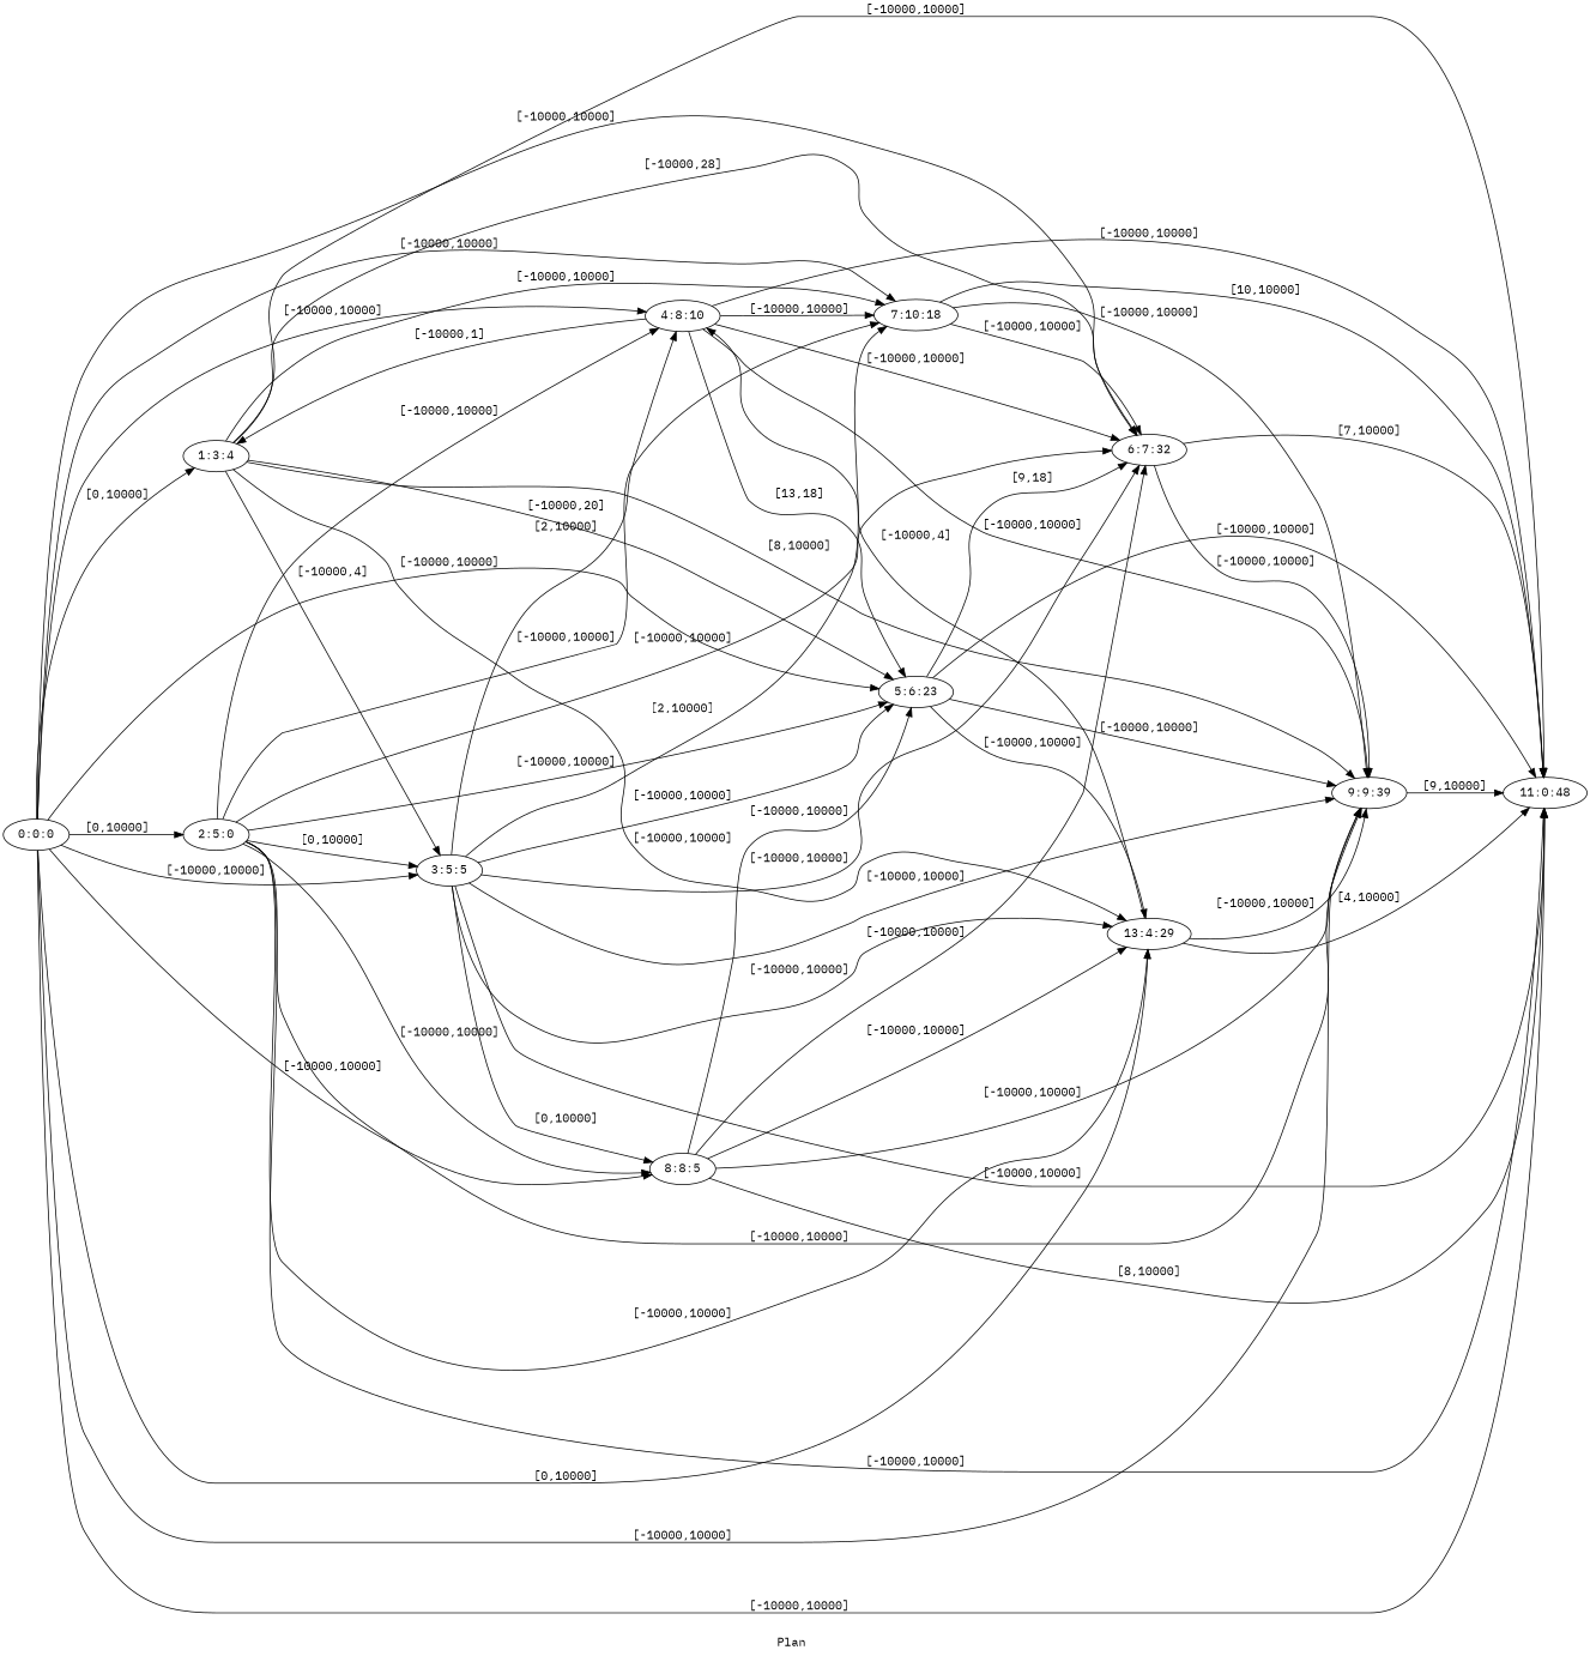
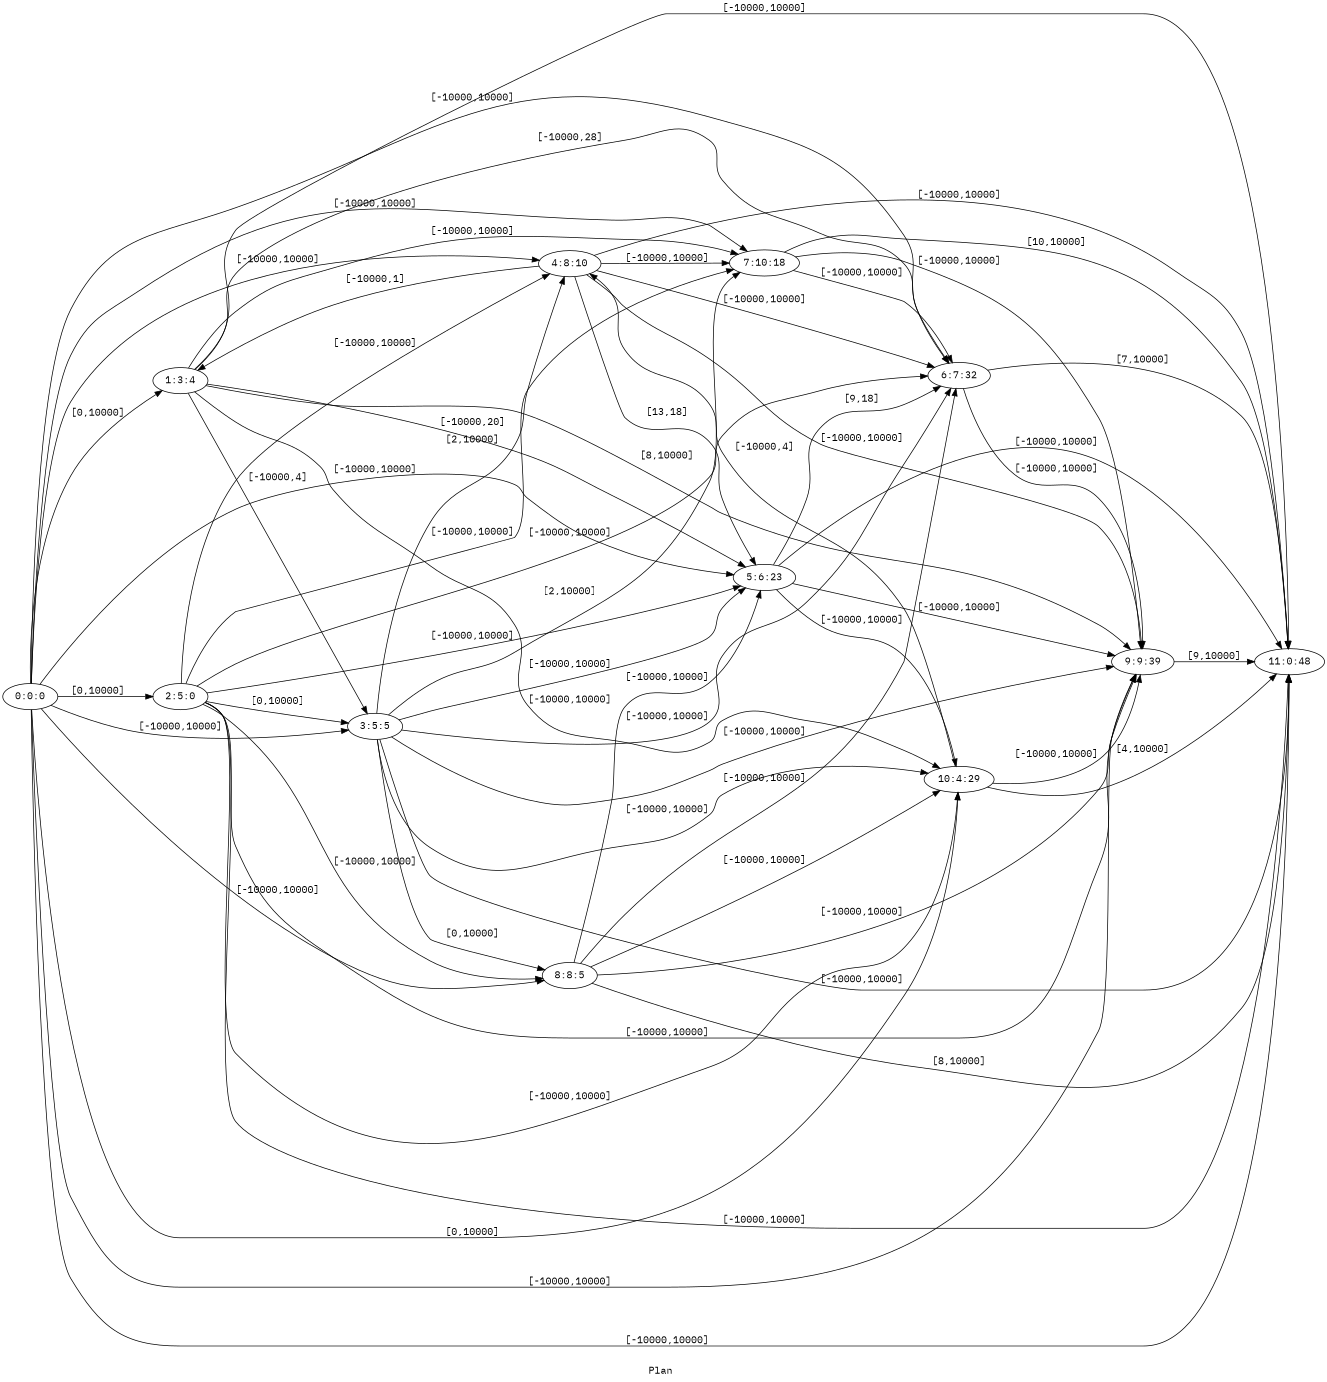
  digraph {
    fldt=0.591683
    fontname="IBM Plex Mono"
    label="Plan "
    nodesep=.45
    rankdir=LR
    node [fontname="IBM Plex Mono"]
    edge [fontname="IBM Plex Mono"]
    "0:0:0"
    "1:3:4"
    "2:5:0"
    "3:5:5"
    "4:8:10"
    "5:6:23"
    "6:7:32"
    "7:10:18"
    "8:8:5"
    "9:9:39"
-   "10:4:29" [label="13:4:29"]
+   "10:4:29"
    "11:0:48"
    "0:0:0" -> "1:3:4" [label="[0,10000]"]
    "0:0:0" -> "2:5:0" [label="[0,10000]"]
    "0:0:0" -> "3:5:5" [label="[-10000,10000]"]
    "0:0:0" -> "4:8:10" [label="[-10000,10000]"]
    "0:0:0" -> "5:6:23" [label="[-10000,10000]"]
    "0:0:0" -> "6:7:32" [label="[-10000,10000]"]
    "0:0:0" -> "7:10:18" [label="[-10000,10000]"]
    "0:0:0" -> "8:8:5" [label="[-10000,10000]"]
    "0:0:0" -> "9:9:39" [label="[-10000,10000]"]
    "0:0:0" -> "10:4:29" [label="[0,10000]"]
    "0:0:0" -> "11:0:48" [label="[-10000,10000]"]
    "1:3:4" -> "3:5:5" [label="[-10000,4]"]
    "1:3:4" -> "5:6:23" [label="[-10000,20]"]
    "1:3:4" -> "6:7:32" [label="[-10000,28]"]
    "1:3:4" -> "7:10:18" [label="[-10000,10000]"]
    "1:3:4" -> "9:9:39" [label="[8,10000]"]
    "1:3:4" -> "10:4:29" [label="[-10000,10000]"]
    "1:3:4" -> "11:0:48" [label="[-10000,10000]"]
    "2:5:0" -> "3:5:5" [label="[0,10000]"]
    "2:5:0" -> "4:8:10" [label="[-10000,10000]"]
    "2:5:0" -> "5:6:23" [label="[-10000,10000]"]
    "2:5:0" -> "6:7:32" [label="[-10000,10000]"]
    "2:5:0" -> "7:10:18" [label="[-10000,10000]"]
    "2:5:0" -> "8:8:5" [label="[-10000,10000]"]
    "2:5:0" -> "9:9:39" [label="[-10000,10000]"]
    "2:5:0" -> "10:4:29" [label="[-10000,10000]"]
    "2:5:0" -> "11:0:48" [label="[-10000,10000]"]
    "3:5:5" -> "4:8:10" [label="[2,10000]"]
    "3:5:5" -> "5:6:23" [label="[-10000,10000]"]
    "3:5:5" -> "6:7:32" [label="[-10000,10000]"]
    "3:5:5" -> "7:10:18" [label="[2,10000]"]
    "3:5:5" -> "8:8:5" [label="[0,10000]"]
    "3:5:5" -> "9:9:39" [label="[-10000,10000]"]
    "3:5:5" -> "10:4:29" [label="[-10000,10000]"]
    "3:5:5" -> "11:0:48" [label="[-10000,10000]"]
    "4:8:10" -> "1:3:4" [label="[-10000,1]"]
    "4:8:10" -> "5:6:23" [label="[13,18]"]
    "4:8:10" -> "6:7:32" [label="[-10000,10000]"]
    "4:8:10" -> "7:10:18" [label="[-10000,10000]"]
    "4:8:10" -> "9:9:39" [label="[-10000,10000]"]
    "4:8:10" -> "11:0:48" [label="[-10000,10000]"]
    "5:6:23" -> "6:7:32" [label="[9,18]"]
    "5:6:23" -> "9:9:39" [label="[-10000,10000]"]
    "5:6:23" -> "10:4:29" [label="[-10000,10000]"]
    "5:6:23" -> "11:0:48" [label="[-10000,10000]"]
    "6:7:32" -> "9:9:39" [label="[-10000,10000]"]
    "6:7:32" -> "11:0:48" [label="[7,10000]"]
    "7:10:18" -> "6:7:32" [label="[-10000,10000]"]
    "7:10:18" -> "9:9:39" [label="[-10000,10000]"]
    "7:10:18" -> "11:0:48" [label="[10,10000]"]
    "8:8:5" -> "5:6:23" [label="[-10000,10000]"]
    "8:8:5" -> "6:7:32" [label="[-10000,10000]"]
    "8:8:5" -> "9:9:39" [label="[-10000,10000]"]
    "8:8:5" -> "10:4:29" [label="[-10000,10000]"]
    "8:8:5" -> "11:0:48" [label="[8,10000]"]
    "9:9:39" -> "11:0:48" [label="[9,10000]"]
    "10:4:29" -> "4:8:10" [label="[-10000,4]"]
    "10:4:29" -> "9:9:39" [label="[-10000,10000]"]
    "10:4:29" -> "11:0:48" [label="[4,10000]"]
  }
